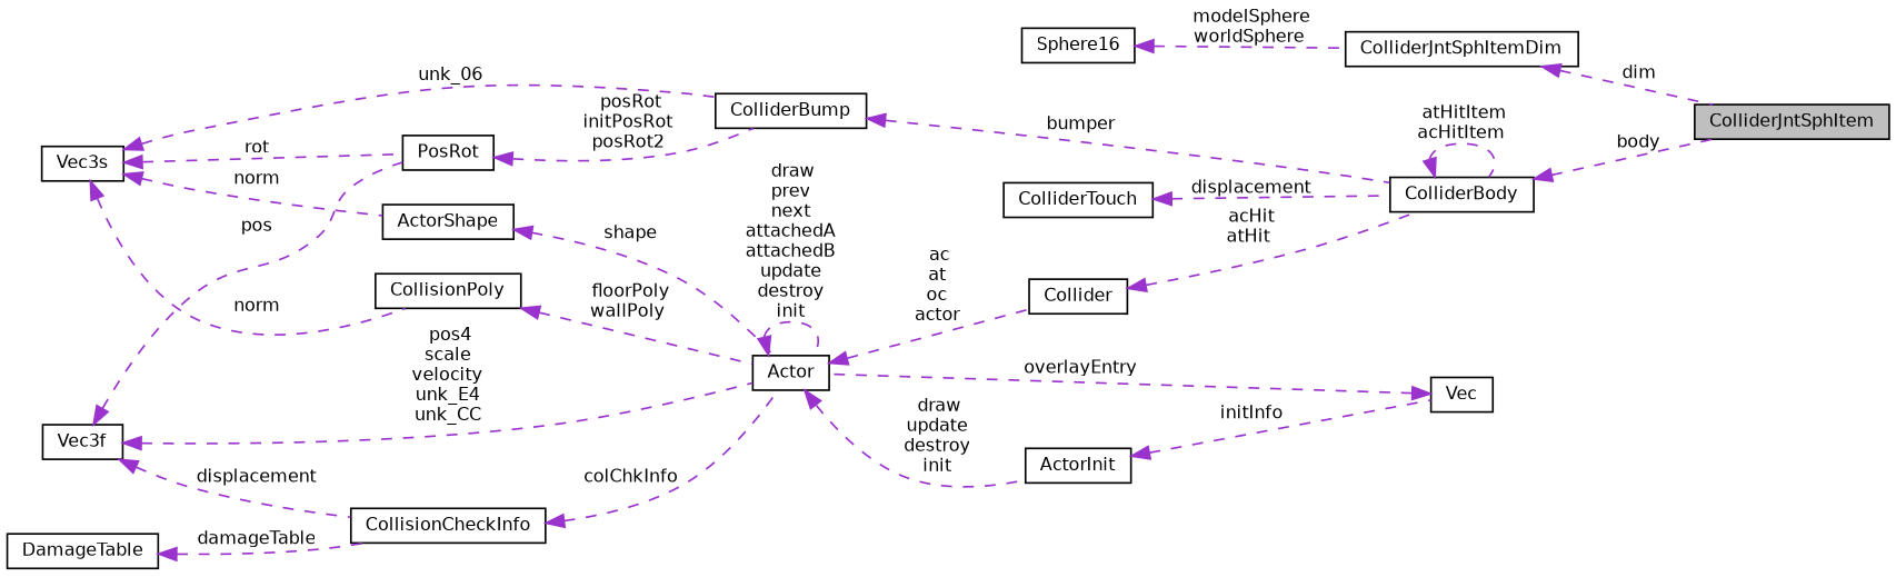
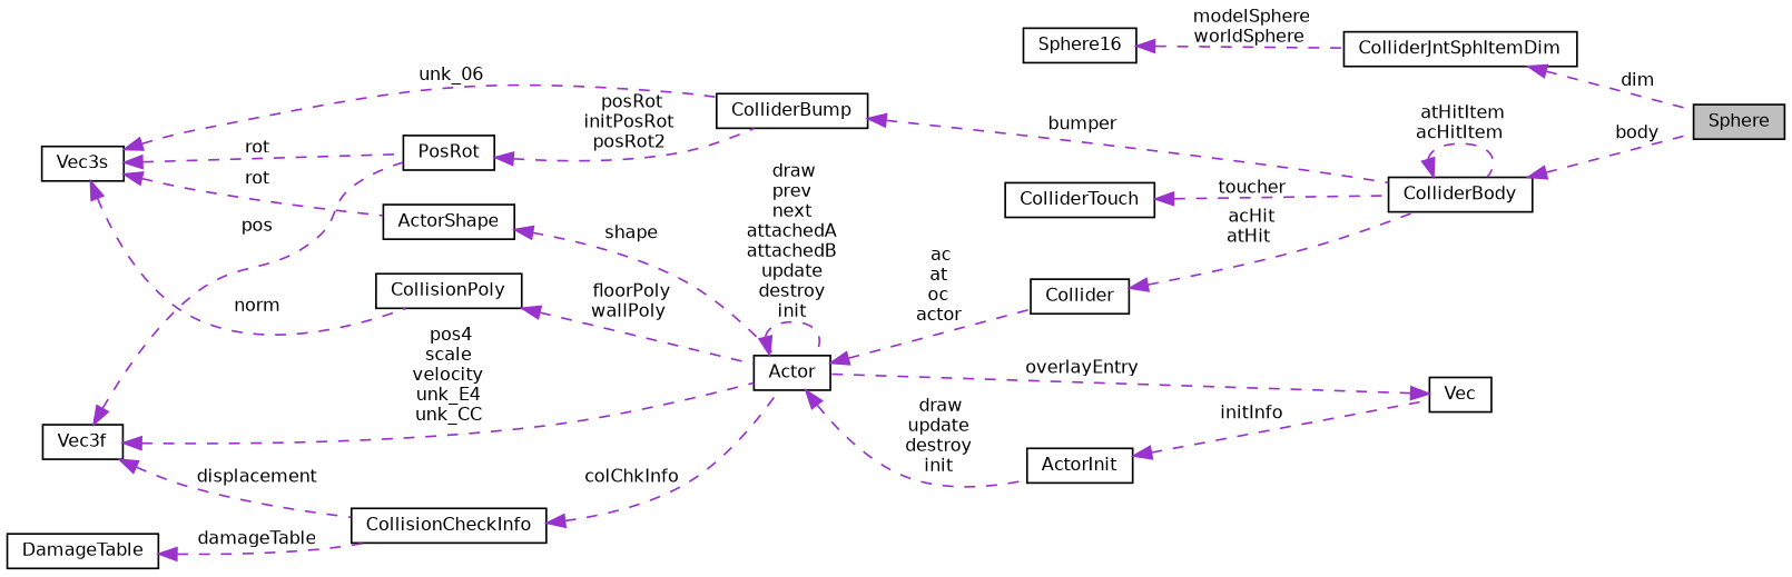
  digraph {
    rankdir=LR
    node [color=black fillcolor=white fontname=Helvetica fontsize=10 shape=record style=filled]
    edge [color=darkorchid3 dir=back fontname=Helvetica fontsize=10 labelfontname=Helvetica labelfontsize=10 style=dashed]
-   n1 [fillcolor=grey75 fontcolor=black height=0.2 label=ColliderJntSphItem width=0.4]
+   n1 [fillcolor=grey75 fontcolor=black height=0.2 label=Sphere width=0.4]
    n2 [height=0.2 label=ColliderJntSphItemDim width=0.4]
    n3 [height=0.2 label=Sphere16 width=0.4]
    n4 [height=0.2 label=Vec3s width=0.4]
    n5 [height=0.2 label=PosRot width=0.4]
    n6 [height=0.2 label=ActorShape width=0.4]
    n7 [height=0.2 label=CollisionPoly width=0.4]
    n8 [height=0.2 label=ColliderBump width=0.4]
    n9 [height=0.2 label=Actor width=0.4]
    n10 [height=0.2 label=ColliderBody width=0.4]
    n11 [height=0.2 label=Collider width=0.4]
    n12 [height=0.2 label=ActorInit width=0.4]
    n13 [height=0.2 label=Vec width=0.4]
    n14 [height=0.2 label=Vec3f width=0.4]
    n15 [height=0.2 label=CollisionCheckInfo width=0.4]
    n16 [height=0.2 label=DamageTable width=0.4]
    n17 [height=0.2 label=ColliderTouch width=0.4]
    n2 -> n1 [label=" dim"]
    n3 -> n2 [label=" modelSphere\nworldSphere"]
    n4 -> n5 [label=" rot"]
-   n4 -> n6 [label=" norm"]
+   n4 -> n6 [label=" rot"]
    n4 -> n7 [label=" norm"]
    n4 -> n8 [label=" unk_06"]
    n5 -> n8 [label=" posRot\ninitPosRot\nposRot2"]
    n6 -> n9 [label=" shape"]
    n7 -> n9 [label=" floorPoly\nwallPoly"]
    n8 -> n10 [label=" bumper"]
    n9 -> n9 [label=" draw\nprev\nnext\nattachedA\nattachedB\nupdate\ndestroy\ninit"]
    n9 -> n11 [label=" ac\nat\noc\nactor"]
    n9 -> n12 [label=" draw\nupdate\ndestroy\ninit"]
    n10 -> n1 [label=" body"]
    n10 -> n10 [label=" atHitItem\nacHitItem"]
    n11 -> n10 [label=" acHit\natHit"]
    n12 -> n13 [label=" initInfo"]
    n13 -> n9 [label=" overlayEntry"]
    n14 -> n5 [label=" pos"]
    n14 -> n9 [label=" pos4\nscale\nvelocity\nunk_E4\nunk_CC"]
    n14 -> n15 [label=" displacement"]
    n15 -> n9 [label=" colChkInfo"]
    n16 -> n15 [label=" damageTable"]
-   n17 -> n10 [label=" displacement"]
+   n17 -> n10 [label=" toucher"]
  }
